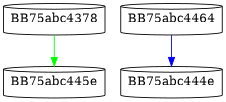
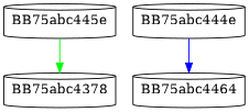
  digraph {
    splines=ortho
    node [shape=cylinder]
    BB75abc4378
    BB75abc445e
    BB75abc444e
    BB75abc4464
-   BB75abc4378 -> BB75abc445e [color=green]
-   BB75abc4464 -> BB75abc444e [color=blue]
+   BB75abc445e -> BB75abc4378 [color=green]
+   BB75abc444e -> BB75abc4464 [color=blue]
  }
